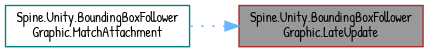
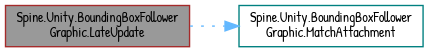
  digraph {
    rankdir=LR
    fontname="Patrick Hand"
    node [fontname="Patrick Hand" fontsize=10 shape=box style=filled]
    n1 [color=brown fillcolor=grey60 fontcolor=black height=0.2 label="Spine.Unity.BoundingBoxFollower\lGraphic.LateUpdate" width=0.4]
    n2 [color=teal fillcolor=white height=0.2 label="Spine.Unity.BoundingBoxFollower\lGraphic.MatchAttachment" width=0.4]
-   n2 -> n1 [color=steelblue1 fontname="Patrick Hand" fontsize=10 labelfontname=Helvetica labelfontsize=10 style=dotted]
+   n1 -> n2 [color=steelblue1 fontname="Patrick Hand" fontsize=10 labelfontname=Helvetica labelfontsize=10 style=dotted]
  }
